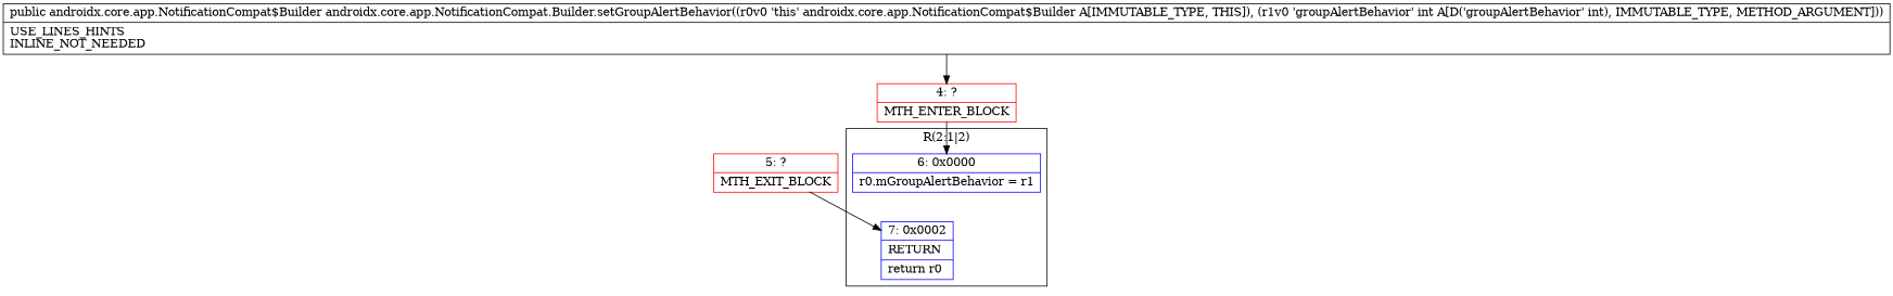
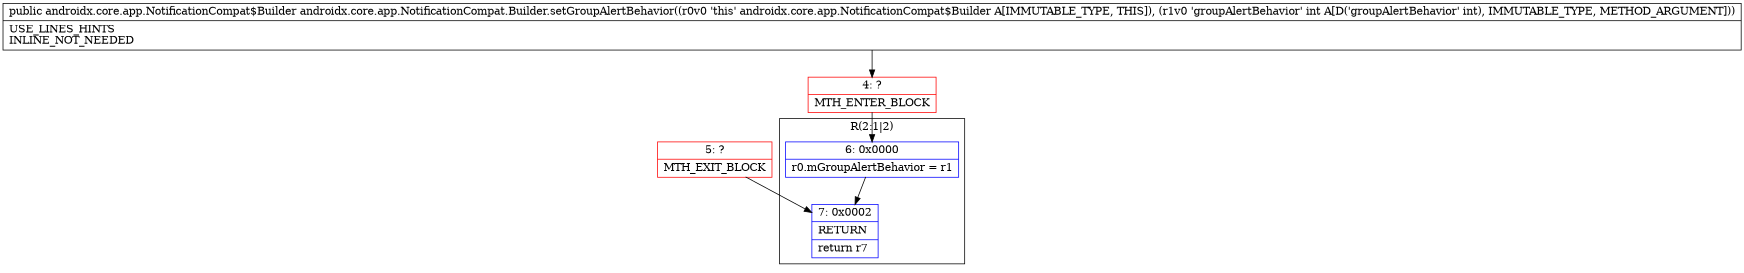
  digraph {
    node [color=blue shape=record]
    n1 [label="{6\:\ 0x0000|r0.mGroupAlertBehavior = r1\l}"]
-   n2 [label="{7\:\ 0x0002|RETURN\l|return r0\l}"]
+   n2 [label="{7\:\ 0x0002|RETURN\l|return r7\l}"]
    n3 [color=red label="{5\:\ ?|MTH_EXIT_BLOCK\l}"]
    n4 [color=red label="{4\:\ ?|MTH_ENTER_BLOCK\l}"]
    n5 [label="{public androidx.core.app.NotificationCompat$Builder androidx.core.app.NotificationCompat.Builder.setGroupAlertBehavior((r0v0 'this' androidx.core.app.NotificationCompat$Builder A[IMMUTABLE_TYPE, THIS]), (r1v0 'groupAlertBehavior' int A[D('groupAlertBehavior' int), IMMUTABLE_TYPE, METHOD_ARGUMENT]))  | USE_LINES_HINTS\lINLINE_NOT_NEEDED\l}" color=""]
    subgraph cluster_1 {
      label="R(2:1|2)"
      n1
      n2
    }
+   n1 -> n2
    n3 -> n2
    n4 -> n1
    n5 -> n4
  }
